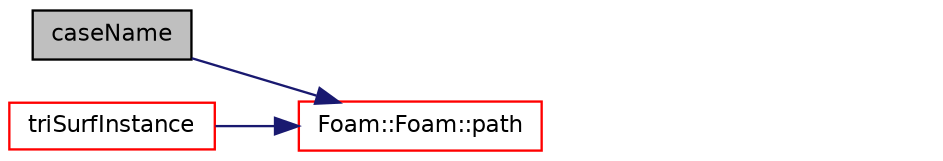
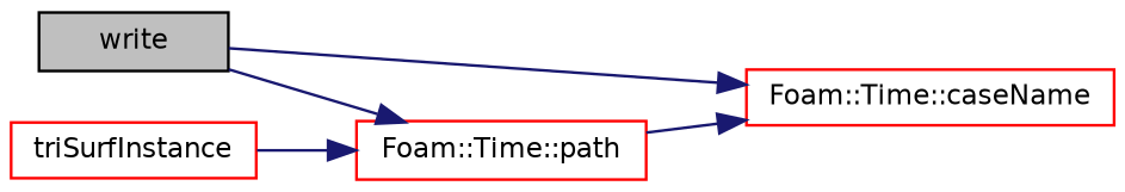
  digraph {
    rankdir=LR
    node [color=red fontname=Helvetica fontsize=10 shape=record]
    edge [color=midnightblue fontname=Helvetica fontsize=10 labelfontname=Helvetica labelfontsize=10 style=solid]
-   n1 [color=black fillcolor=grey75 fontcolor=black height=0.2 label=caseName style=filled width=0.4]
-   n3 [height=0.2 label="Foam::Foam::path" width=0.4]
+   n1 [color=black fillcolor=grey75 fontcolor=black height=0.2 label=write style=filled width=0.4]
+   n2 [height=0.2 label="Foam::Time::caseName" width=0.4]
+   n3 [height=0.2 label="Foam::Time::path" width=0.4]
    n4 [height=0.2 label=triSurfInstance width=0.4]
+   n1 -> n2
    n1 -> n3
+   n3 -> n2
    n4 -> n3
  }
